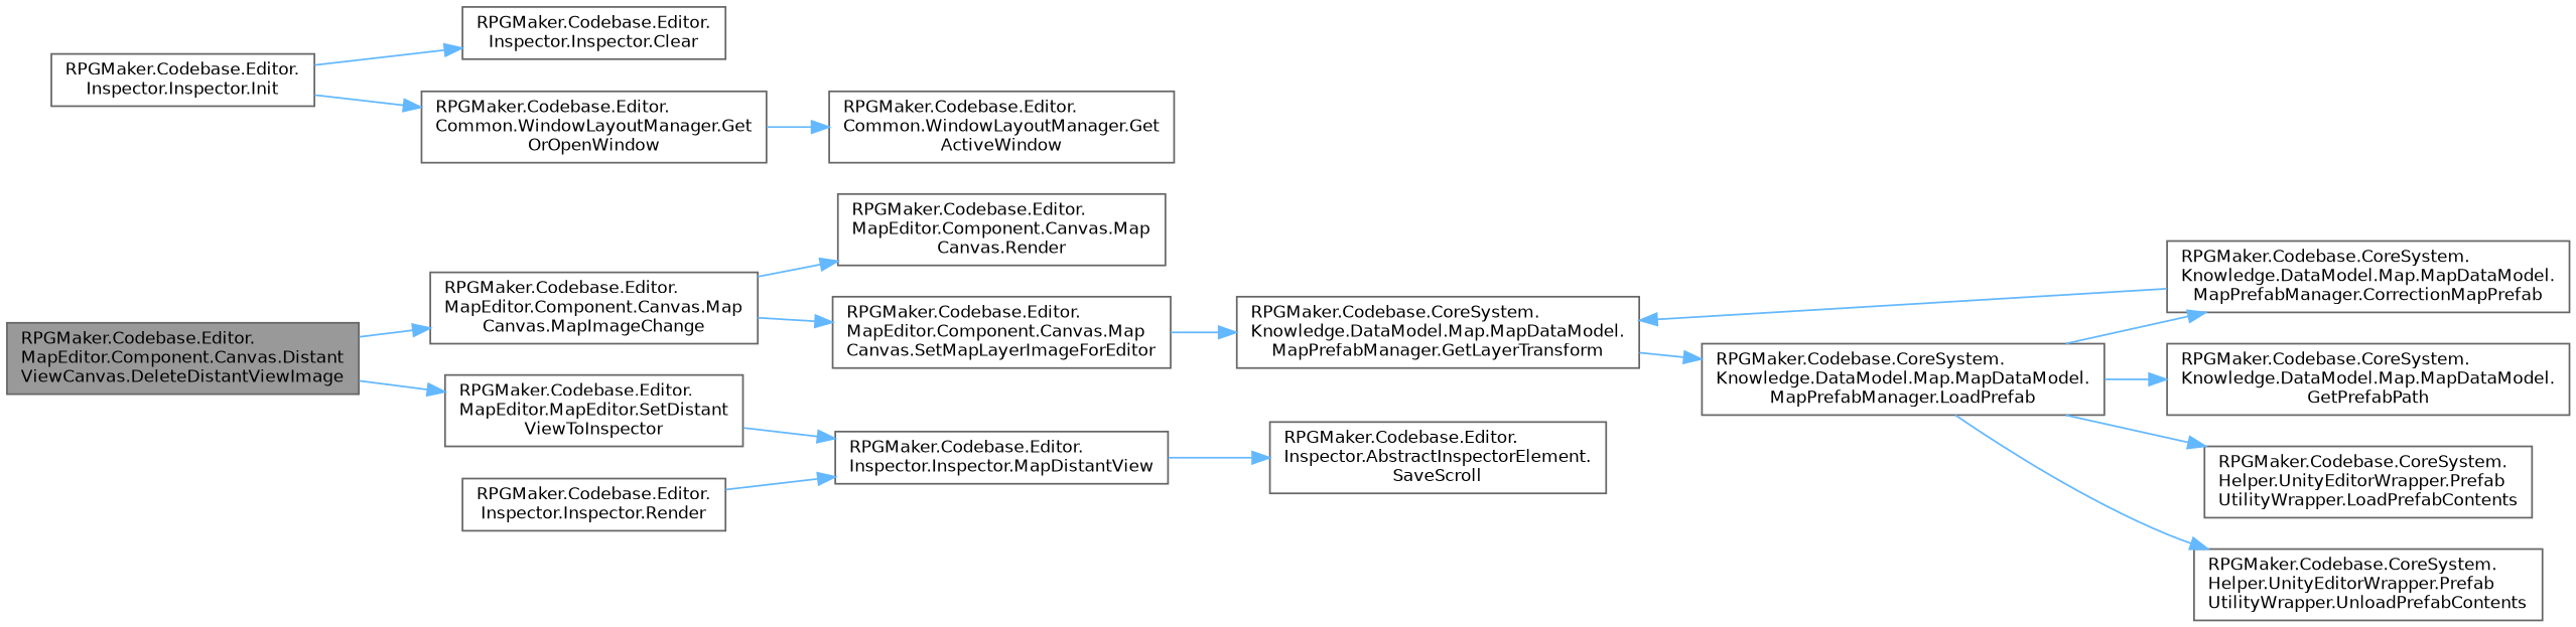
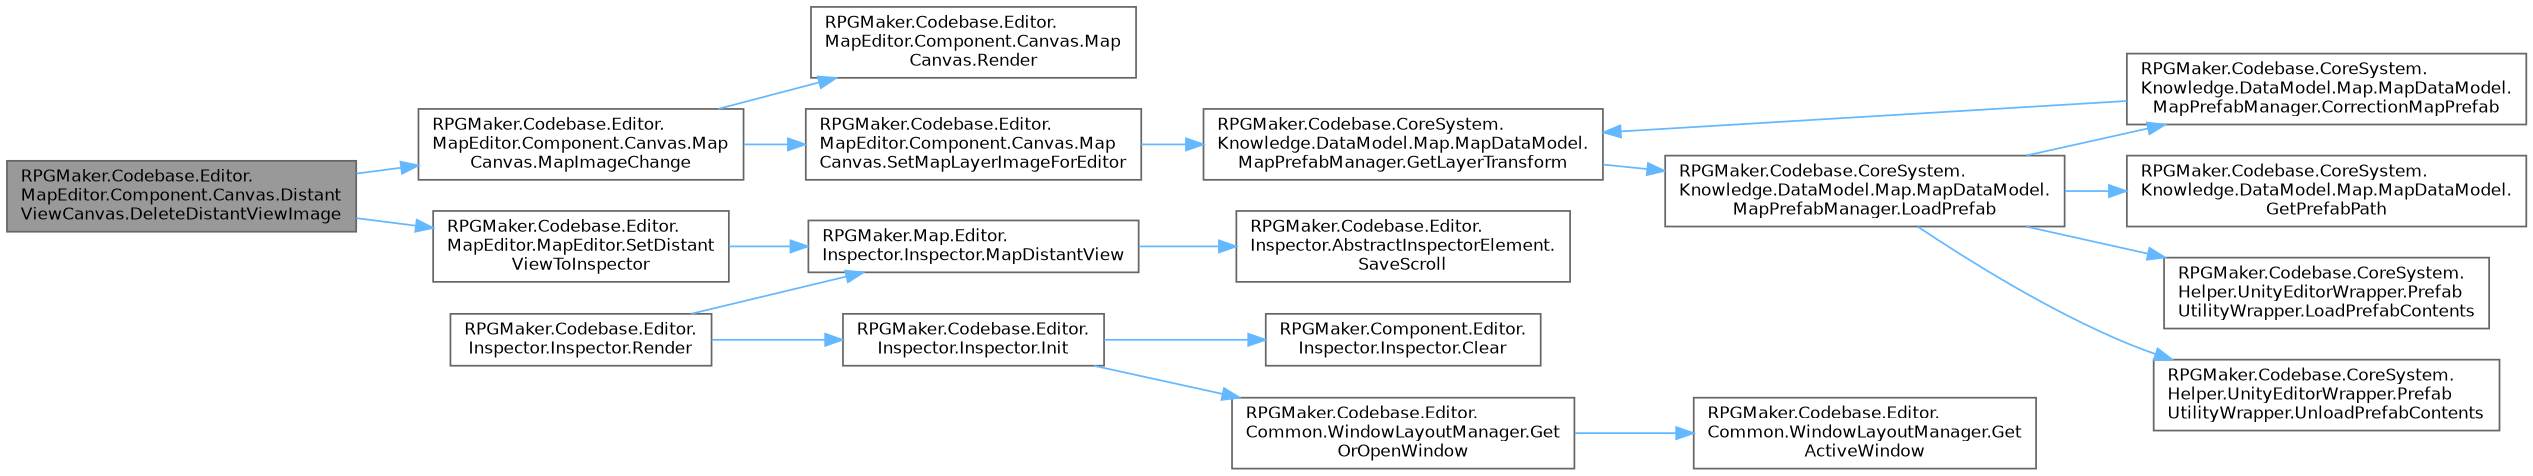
  digraph {
    rankdir=LR
    node [color=grey40 fillcolor=white fontname=Helvetica fontsize=10 shape=box style=filled]
    edge [color=steelblue1 fontname=Helvetica fontsize=10 labelfontname=Helvetica labelfontsize=10 style=solid]
    n1 [color=gray40 fillcolor=grey60 fontcolor=black height=0.2 label="RPGMaker.Codebase.Editor.\lMapEditor.Component.Canvas.Distant\lViewCanvas.DeleteDistantViewImage" width=0.4]
    n2 [height=0.2 label="RPGMaker.Codebase.Editor.\lMapEditor.Component.Canvas.Map\lCanvas.MapImageChange" width=0.4]
    n3 [height=0.2 label="RPGMaker.Codebase.Editor.\lMapEditor.MapEditor.SetDistant\lViewToInspector" width=0.4]
    n4 [height=0.2 label="RPGMaker.Codebase.Editor.\lMapEditor.Component.Canvas.Map\lCanvas.Render" width=0.4]
    n5 [height=0.2 label="RPGMaker.Codebase.Editor.\lMapEditor.Component.Canvas.Map\lCanvas.SetMapLayerImageForEditor" width=0.4]
-   n6 [height=0.2 label="RPGMaker.Codebase.Editor.\lInspector.Inspector.MapDistantView" width=0.4]
+   n6 [height=0.2 label="RPGMaker.Map.Editor.\lInspector.Inspector.MapDistantView" width=0.4]
    n7 [height=0.2 label="RPGMaker.Codebase.CoreSystem.\lKnowledge.DataModel.Map.MapDataModel.\lMapPrefabManager.GetLayerTransform" width=0.4]
    n8 [height=0.2 label="RPGMaker.Codebase.CoreSystem.\lKnowledge.DataModel.Map.MapDataModel.\lMapPrefabManager.LoadPrefab" width=0.4]
    n9 [height=0.2 label="RPGMaker.Codebase.CoreSystem.\lKnowledge.DataModel.Map.MapDataModel.\lMapPrefabManager.CorrectionMapPrefab" width=0.4]
    n10 [height=0.2 label="RPGMaker.Codebase.CoreSystem.\lKnowledge.DataModel.Map.MapDataModel.\lGetPrefabPath" width=0.4]
    n11 [height=0.2 label="RPGMaker.Codebase.CoreSystem.\lHelper.UnityEditorWrapper.Prefab\lUtilityWrapper.LoadPrefabContents" width=0.4]
    n12 [height=0.2 label="RPGMaker.Codebase.CoreSystem.\lHelper.UnityEditorWrapper.Prefab\lUtilityWrapper.UnloadPrefabContents" width=0.4]
    n13 [height=0.2 label="RPGMaker.Codebase.Editor.\lInspector.AbstractInspectorElement.\lSaveScroll" width=0.4]
    n14 [height=0.2 label="RPGMaker.Codebase.Editor.\lInspector.Inspector.Render" width=0.4]
    n15 [height=0.2 label="RPGMaker.Codebase.Editor.\lInspector.Inspector.Init" width=0.4]
-   n16 [height=0.2 label="RPGMaker.Codebase.Editor.\lInspector.Inspector.Clear" width=0.4]
+   n16 [height=0.2 label="RPGMaker.Component.Editor.\lInspector.Inspector.Clear" width=0.4]
    n17 [height=0.2 label="RPGMaker.Codebase.Editor.\lCommon.WindowLayoutManager.Get\lOrOpenWindow" width=0.4]
    n18 [height=0.2 label="RPGMaker.Codebase.Editor.\lCommon.WindowLayoutManager.Get\lActiveWindow" width=0.4]
    n1 -> n2
    n1 -> n3
    n2 -> n4
    n2 -> n5
    n3 -> n6
    n5 -> n7
    n6 -> n13
    n7 -> n8
    n8 -> n9
    n8 -> n10
    n8 -> n11
    n8 -> n12
    n9 -> n7
    n14 -> n6
+   n14 -> n15
    n15 -> n16
    n15 -> n17
    n17 -> n18
  }
